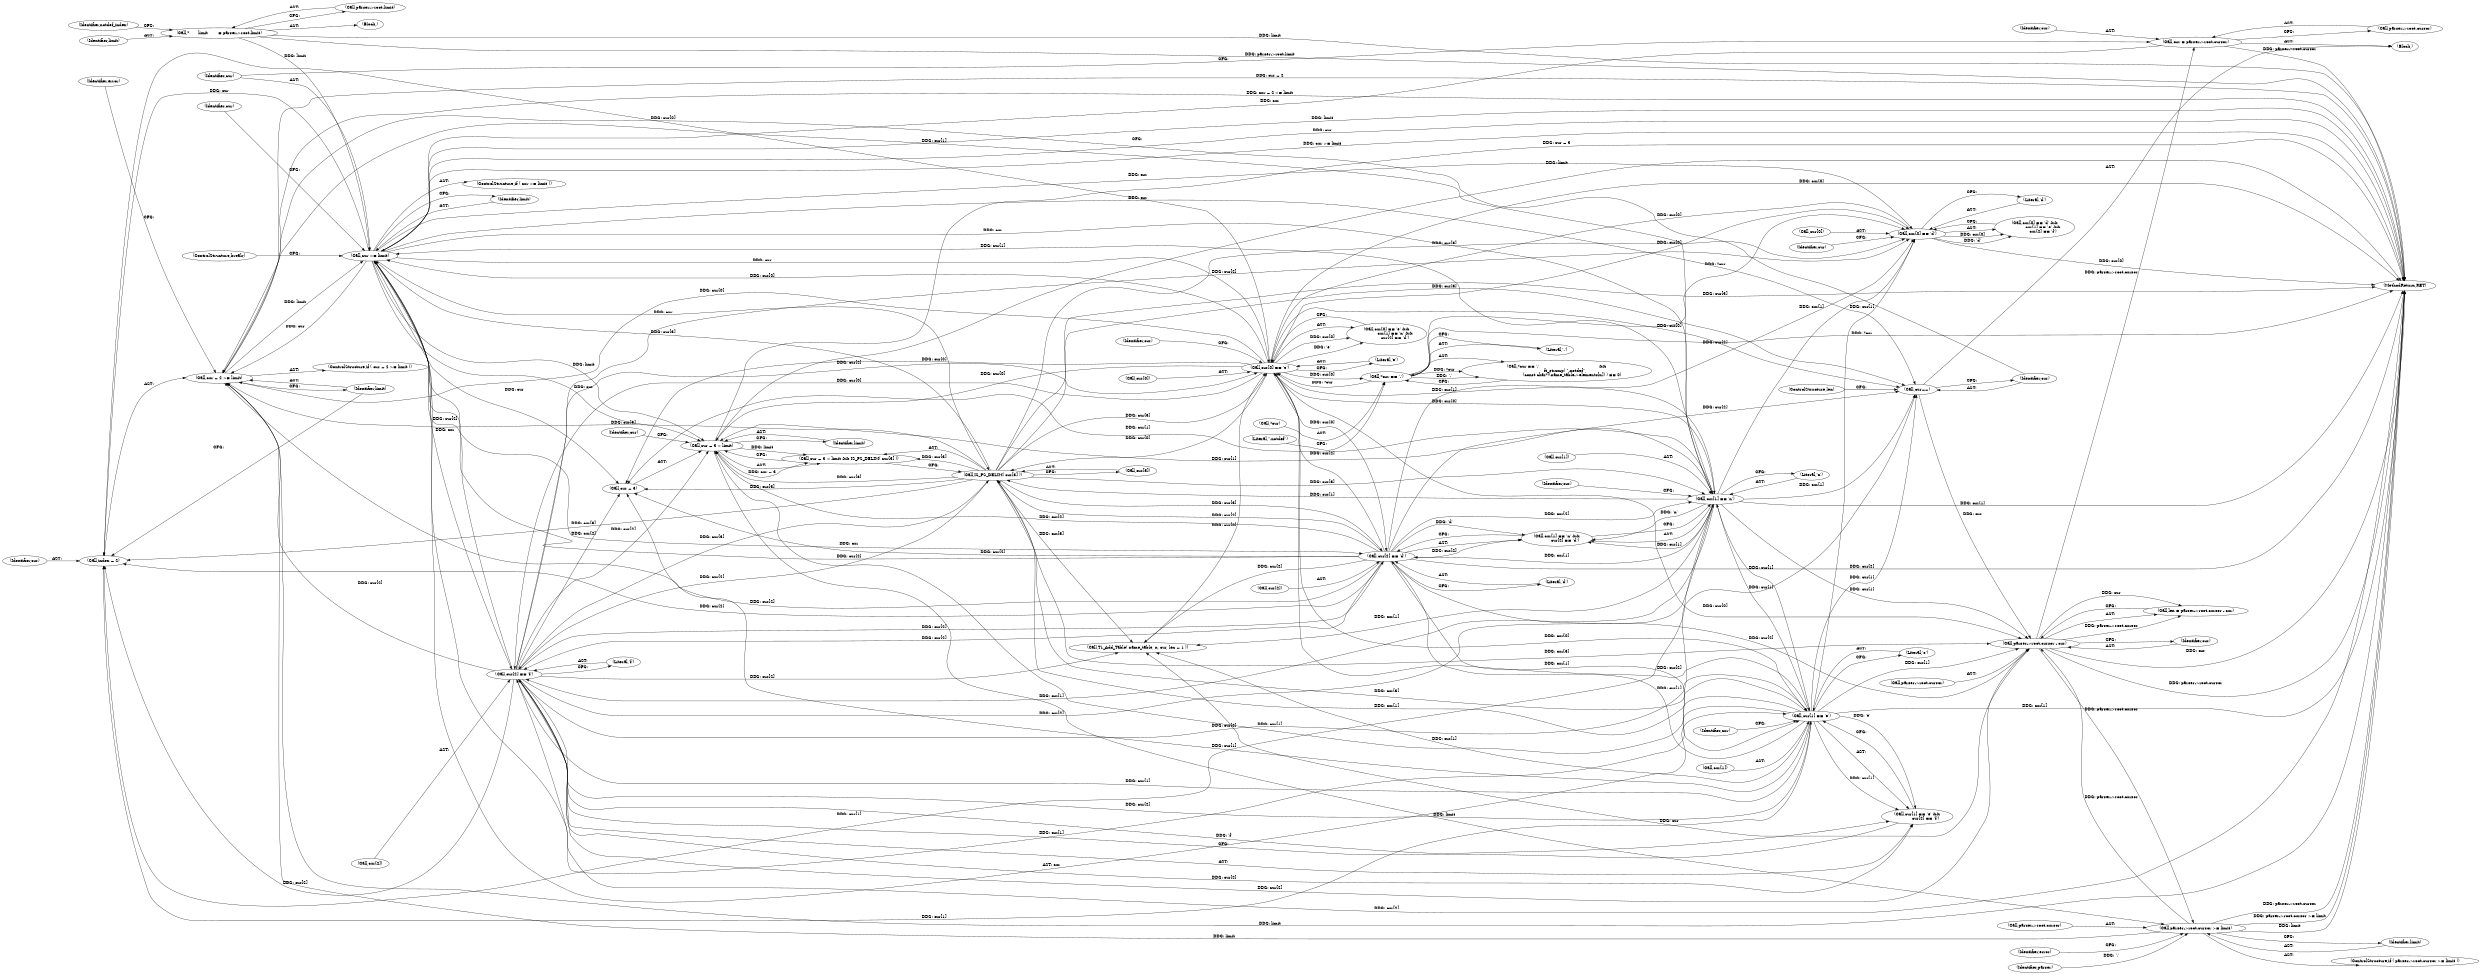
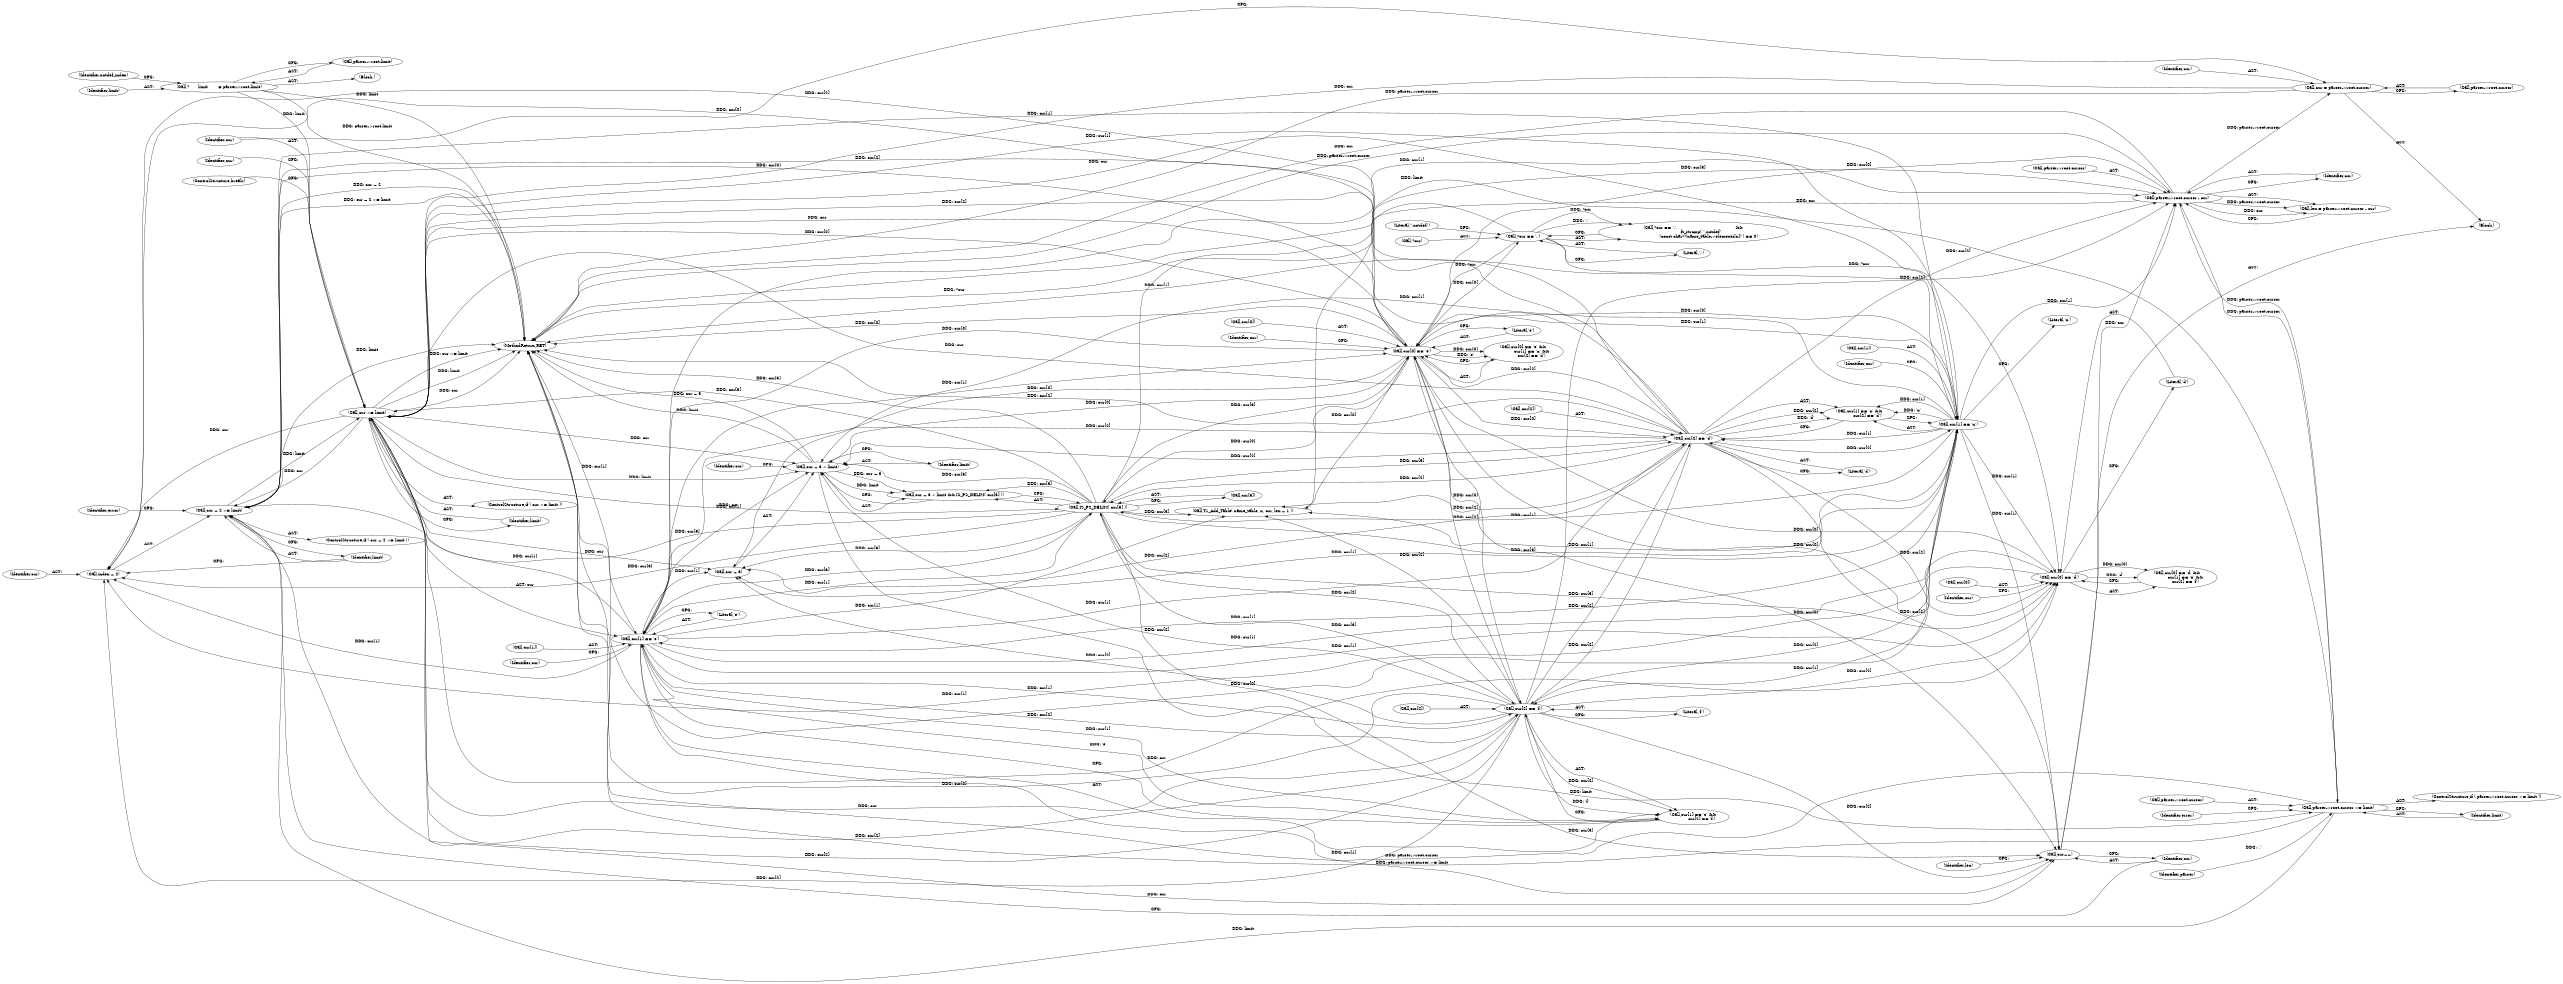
  digraph {
    rankdir=LR
    n1 [label="(Call,index + 2)"]
    n2 [label="(Call,cur + 2 >= limit)"]
    n3 [label="(Call,cur >= limit)"]
    n4 [label="(MethodReturn,RET)"]
    n5 [label="(Identifier,limit)"]
    n6 [label="(ControlStructure,if ( cur + 2 >= limit ))"]
    n7 [label="(Call,cur[2] == 'f')"]
    n8 [label="(Call,cur[2] == 'd')"]
    n9 [label="(Call,cur[1] == 'n')"]
    n10 [label="(Call,cur[1] == 'e')"]
    n11 [label="(Call,IS_PS_DELIM( cur[3] ))"]
    n12 [label="(Call,cur[0] == 'e')"]
    n13 [label="(Call,cur[0] == 'd')"]
    n14 [label="(Call,parser->root.cursor - cur)"]
    n15 [label="(Call,cur + 3 < limit)"]
    n16 [label="(Call,cur++)"]
    n17 [label="(Call,cur[1] == 'e' &&\n             cur[2] == 'f')"]
    n18 [label="(Call,T1_Add_Table( name_table, n, cur, len + 1 ))"]
    n19 [label="(Call,cur + 3)"]
    n20 [label="(Literal,'f')"]
    n21 [label="(Literal,'d')"]
    n22 [label="(Call,cur[1] == 'n' &&\n             cur[2] == 'd')"]
    n23 [label="(ControlStructure,if ( cur >= limit ))"]
    n24 [label="(Identifier,limit)"]
    n25 [label="(Literal,'n')"]
    n26 [label="(Literal,'e')"]
    n27 [label="(Call,cur + 3 < limit && IS_PS_DELIM( cur[3] ))"]
    n28 [label="(Call,cur[3])"]
    n29 [label="(Call,*cur == '.')"]
    n30 [label="(Call,cur[0] == 'e' &&\n             cur[1] == 'n' &&\n             cur[2] == 'd')"]
    n31 [label="(Literal,'e')"]
    n32 [label="(Literal,'d')"]
    n33 [label="(Call,cur[0] == 'd' &&\n             cur[1] == 'e' &&\n             cur[2] == 'f')"]
    n34 [label="(Call,cur = parser->root.cursor)"]
    n35 [label="(Call,parser->root.cursor >= limit)"]
    n36 [label="(Call,len = parser->root.cursor - cur)"]
    n37 [label="(Identifier,cur)"]
    n38 [label="(Identifier,limit)"]
    n39 [label="(Block,)"]
    n40 [label="(Identifier,cur)"]
    n41 [label="(Literal,'.')"]
    n42 [label="(Call,*cur == '.'                                              &&\n             ft_strcmp( \".notdef\",\n                        (const char*)(name_table->elements[n]) ) == 0)"]
    n43 [label="(Call,parser->root.cursor)"]
    n44 [label="(ControlStructure,if ( parser->root.cursor >= limit ))"]
    n45 [label="(Identifier,limit)"]
    n46 [label="(Call,*       limit        = parser->root.limit)"]
    n47 [label="(Call,parser->root.limit)"]
    n48 [label="(Block,)"]
    n49 [label="(Call,cur[2])"]
    n50 [label="(Identifier,cur)"]
    n51 [label="(Identifier,cur)"]
    n52 [label="(Identifier,notdef_index)"]
    n53 [label="(Call,cur[1])"]
    n54 [label="(Call,cur[0])"]
    n55 [label="(Identifier,cur)"]
    n56 [label="(Literal,\".notdef\")"]
    n57 [label="(Call,parser->root.cursor)"]
    n58 [label="(Identifier,limit)"]
    n59 [label="(Identifier,error)"]
    n60 [label="(Identifier,cur)"]
    n61 [label="(Call,cur[2])"]
    n62 [label="(Identifier,cur)"]
    n63 [label="(Identifier,cur)"]
    n64 [label="(Call,parser->root.cursor)"]
    n65 [label="(Identifier,cur)"]
    n66 [label="(Call,*cur)"]
    n67 [label="(Identifier,error)"]
-   n68 [label="(ControlStructure,len)"]
+   n68 [label="(Identifier,len)"]
    n69 [label="(Call,cur[0])"]
    n70 [label="(ControlStructure,break;)"]
    n71 [label="(Identifier,cur)"]
    n72 [label="(Call,cur[1])"]
    n73 [label="(Identifier,cur)"]
    n74 [label="(Identifier,parser)"]
    n1 -> n2 [label="AST: "]
    n2 -> n3 [label="DDG: limit"]
    n2 -> n4 [label="DDG: cur + 2"]
    n2 -> n4 [label="DDG: cur + 2 >= limit"]
    n2 -> n4 [label="DDG: limit"]
    n2 -> n5 [label="CFG: "]
    n2 -> n6 [label="AST: "]
    n3 -> n1 [label="DDG: cur"]
    n3 -> n2 [label="DDG: cur"]
    n3 -> n4 [label="DDG: limit"]
    n3 -> n4 [label="DDG: cur"]
    n3 -> n4 [label="DDG: cur >= limit"]
    n3 -> n7 [label="DDG: cur"]
    n3 -> n8 [label="DDG: cur"]
    n3 -> n9 [label="DDG: cur"]
    n3 -> n10 [label="AST: cur"]
    n3 -> n11 [label="DDG: cur"]
    n3 -> n12 [label="DDG: cur"]
    n3 -> n13 [label="DDG: cur"]
    n3 -> n15 [label="DDG: cur"]
    n3 -> n15 [label="DDG: limit"]
    n3 -> n16 [label="DDG: cur"]
    n3 -> n19 [label="DDG: cur"]
    n3 -> n23 [label="AST: "]
    n3 -> n24 [label="CFG: "]
    n5 -> n1 [label="CFG: "]
    n5 -> n2 [label="AST: "]
    n7 -> n1 [label="DDG: cur[2]"]
    n7 -> n2 [label="DDG: cur[2]"]
    n7 -> n3 [label="DDG: cur[2]"]
    n7 -> n4 [label="DDG: cur[2]"]
    n7 -> n8 [label="DDG: cur[2]"]
    n7 -> n9 [label="DDG: cur[2]"]
    n7 -> n10 [label="DDG: cur[2]"]
    n7 -> n11 [label="DDG: cur[2]"]
    n7 -> n12 [label="DDG: cur[2]"]
    n7 -> n13 [label="DDG: cur[2]"]
    n7 -> n14 [label="DDG: cur[2]"]
    n7 -> n15 [label="DDG: cur[2]"]
    n7 -> n16 [label="DDG: cur[2]"]
    n7 -> n17 [label="AST: "]
    n7 -> n17 [label="DDG: cur[2]"]
    n7 -> n17 [label="DDG: 'f'"]
    n7 -> n18 [label="DDG: cur[2]"]
    n7 -> n19 [label="DDG: cur[2]"]
    n7 -> n20 [label="CFG: "]
    n8 -> n1 [label="DDG: cur[2]"]
    n8 -> n2 [label="DDG: cur[2]"]
    n8 -> n3 [label="DDG: cur[2]"]
    n8 -> n4 [label="DDG: cur[2]"]
    n8 -> n7 [label="DDG: cur[2]"]
    n8 -> n9 [label="DDG: cur[2]"]
    n8 -> n10 [label="DDG: cur[2]"]
    n8 -> n11 [label="DDG: cur[2]"]
    n8 -> n12 [label="DDG: cur[2]"]
    n8 -> n13 [label="DDG: cur[2]"]
    n8 -> n14 [label="DDG: cur[2]"]
    n8 -> n15 [label="DDG: cur[2]"]
    n8 -> n16 [label="DDG: cur[2]"]
    n8 -> n18 [label="DDG: cur[2]"]
    n8 -> n19 [label="DDG: cur[2]"]
    n8 -> n21 [label="CFG: "]
    n8 -> n22 [label="AST: "]
    n8 -> n22 [label="DDG: cur[2]"]
    n8 -> n22 [label="DDG: 'd'"]
    n9 -> n1 [label="DDG: cur[1]"]
    n9 -> n2 [label="DDG: cur[1]"]
    n9 -> n3 [label="DDG: cur[1]"]
    n9 -> n4 [label="DDG: cur[1]"]
    n9 -> n7 [label="DDG: cur[1]"]
    n9 -> n8 [label="DDG: cur[1]"]
    n9 -> n10 [label="DDG: cur[1]"]
    n9 -> n11 [label="DDG: cur[1]"]
    n9 -> n12 [label="DDG: cur[1]"]
    n9 -> n13 [label="DDG: cur[1]"]
    n9 -> n14 [label="DDG: cur[1]"]
    n9 -> n15 [label="DDG: cur[1]"]
    n9 -> n16 [label="DDG: cur[1]"]
    n9 -> n18 [label="DDG: cur[1]"]
    n9 -> n19 [label="DDG: cur[1]"]
    n9 -> n22 [label="AST: "]
    n9 -> n22 [label="DDG: cur[1]"]
    n9 -> n22 [label="DDG: 'n'"]
    n9 -> n25 [label="CFG: "]
    n10 -> n1 [label="DDG: cur[1]"]
    n10 -> n3 [label="DDG: cur[1]"]
-   n10 -> n4 [label="DDG: cur[1]"]
+   n4 -> n10 [label="DDG: cur[1]"]
    n10 -> n7 [label="DDG: cur[1]"]
    n10 -> n8 [label="DDG: cur[1]"]
    n10 -> n9 [label="DDG: cur[1]"]
    n10 -> n11 [label="DDG: cur[1]"]
    n10 -> n12 [label="DDG: cur[1]"]
    n10 -> n13 [label="DDG: cur[1]"]
    n10 -> n14 [label="DDG: cur[1]"]
    n10 -> n15 [label="DDG: cur[1]"]
    n10 -> n16 [label="DDG: cur[1]"]
    n10 -> n17 [label="AST: "]
    n10 -> n17 [label="DDG: cur[1]"]
    n10 -> n17 [label="DDG: 'e'"]
    n10 -> n18 [label="DDG: cur[1]"]
    n10 -> n19 [label="DDG: cur[1]"]
    n10 -> n26 [label="CFG: "]
    n11 -> n1 [label="DDG: cur[3]"]
    n11 -> n2 [label="DDG: cur[3]"]
    n11 -> n3 [label="DDG: cur[3]"]
    n11 -> n4 [label="DDG: cur[3]"]
    n11 -> n7 [label="DDG: cur[3]"]
    n11 -> n8 [label="DDG: cur[3]"]
    n11 -> n9 [label="DDG: cur[3]"]
    n11 -> n10 [label="DDG: cur[3]"]
    n11 -> n12 [label="DDG: cur[3]"]
    n11 -> n13 [label="DDG: cur[3]"]
    n11 -> n14 [label="DDG: cur[3]"]
    n11 -> n15 [label="DDG: cur[3]"]
    n11 -> n16 [label="DDG: cur[3]"]
    n11 -> n18 [label="DDG: cur[3]"]
    n11 -> n19 [label="DDG: cur[3]"]
    n11 -> n27 [label="AST: "]
    n11 -> n27 [label="DDG: cur[3]"]
    n11 -> n28 [label="CFG: "]
    n12 -> n1 [label="DDG: cur[0]"]
    n12 -> n2 [label="DDG: cur[0]"]
    n12 -> n3 [label="DDG: cur[0]"]
    n12 -> n4 [label="DDG: cur[0]"]
    n12 -> n7 [label="DDG: cur[0]"]
    n12 -> n8 [label="DDG: cur[0]"]
    n12 -> n9 [label="DDG: cur[0]"]
    n12 -> n10 [label="DDG: cur[0]"]
    n12 -> n11 [label="DDG: cur[0]"]
    n12 -> n13 [label="DDG: cur[0]"]
    n12 -> n14 [label="DDG: cur[0]"]
    n12 -> n15 [label="DDG: cur[0]"]
    n12 -> n16 [label="DDG: cur[0]"]
    n12 -> n19 [label="DDG: cur[0]"]
    n12 -> n29 [label="DDG: cur[0]"]
    n12 -> n30 [label="AST: "]
    n12 -> n30 [label="DDG: cur[0]"]
    n12 -> n30 [label="DDG: 'e'"]
    n12 -> n31 [label="CFG: "]
    n13 -> n4 [label="DDG: cur[0]"]
    n13 -> n12 [label="DDG: cur[0]"]
    n13 -> n32 [label="CFG: "]
    n13 -> n33 [label="AST: "]
    n13 -> n33 [label="DDG: cur[0]"]
    n13 -> n33 [label="DDG: 'd'"]
    n14 -> n4 [label="DDG: parser->root.cursor"]
    n14 -> n4 [label="DDG: cur"]
    n14 -> n18 [label="DDG: cur"]
    n14 -> n34 [label="DDG: parser->root.cursor"]
    n14 -> n35 [label="DDG: parser->root.cursor"]
    n14 -> n36 [label="AST: "]
    n14 -> n36 [label="DDG: parser->root.cursor"]
    n14 -> n36 [label="DDG: cur"]
    n14 -> n37 [label="CFG: "]
    n15 -> n4 [label="DDG: cur + 3"]
    n15 -> n4 [label="DDG: limit"]
    n15 -> n27 [label="AST: "]
    n15 -> n27 [label="DDG: cur + 3"]
    n15 -> n27 [label="DDG: limit"]
    n15 -> n35 [label="DDG: limit"]
    n15 -> n38 [label="CFG: "]
    n16 -> n14 [label="DDG: cur"]
    n16 -> n39 [label="AST: "]
    n16 -> n40 [label="CFG: "]
    n17 -> n7 [label="CFG: "]
    n17 -> n10 [label="CFG: "]
    n18 -> n12 [label="DDG: cur[0]"]
    n19 -> n15 [label="AST: "]
    n20 -> n7 [label="AST: "]
    n21 -> n8 [label="AST: "]
    n22 -> n8 [label="CFG: "]
    n22 -> n9 [label="CFG: "]
    n24 -> n3 [label="AST: "]
-   n25 -> n9 [label="AST: "]
    n26 -> n10 [label="AST: "]
    n27 -> n11 [label="CFG: "]
    n27 -> n15 [label="CFG: "]
    n28 -> n11 [label="AST: "]
    n29 -> n4 [label="DDG: *cur"]
    n29 -> n12 [label="DDG: *cur"]
    n29 -> n13 [label="DDG: *cur"]
    n29 -> n41 [label="CFG: "]
    n29 -> n42 [label="AST: "]
    n29 -> n42 [label="DDG: *cur"]
    n29 -> n42 [label="DDG: '.'"]
    n30 -> n12 [label="CFG: "]
    n31 -> n12 [label="AST: "]
    n32 -> n13 [label="AST: "]
    n33 -> n13 [label="CFG: "]
    n34 -> n3 [label="DDG: cur"]
    n34 -> n4 [label="DDG: parser->root.cursor"]
    n34 -> n39 [label="AST: "]
    n34 -> n43 [label="CFG: "]
    n35 -> n2 [label="DDG: limit"]
    n35 -> n4 [label="DDG: limit"]
    n35 -> n4 [label="DDG: parser->root.cursor"]
    n35 -> n4 [label="DDG: parser->root.cursor >= limit"]
    n35 -> n14 [label="DDG: parser->root.cursor"]
    n35 -> n44 [label="AST: "]
    n35 -> n45 [label="CFG: "]
    n36 -> n14 [label="CFG: "]
    n37 -> n14 [label="AST: "]
    n38 -> n15 [label="AST: "]
    n40 -> n2 [label="CFG: "]
    n40 -> n16 [label="AST: "]
    n41 -> n29 [label="AST: "]
    n42 -> n29 [label="CFG: "]
    n43 -> n34 [label="AST: "]
    n45 -> n35 [label="AST: "]
    n46 -> n3 [label="DDG: limit"]
    n46 -> n4 [label="DDG: limit"]
    n46 -> n4 [label="DDG: parser->root.limit"]
    n46 -> n47 [label="CFG: "]
    n46 -> n48 [label="AST: "]
    n47 -> n46 [label="AST: "]
    n49 -> n8 [label="AST: "]
    n50 -> n3 [label="CFG: "]
    n51 -> n13 [label="CFG: "]
    n52 -> n46 [label="CFG: "]
    n53 -> n9 [label="AST: "]
    n54 -> n12 [label="AST: "]
    n55 -> n34 [label="AST: "]
    n56 -> n29 [label="CFG: "]
    n57 -> n14 [label="AST: "]
    n58 -> n46 [label="AST: "]
    n59 -> n2 [label="CFG: "]
    n60 -> n12 [label="CFG: "]
    n61 -> n7 [label="AST: "]
    n62 -> n9 [label="CFG: "]
    n63 -> n10 [label="CFG: "]
    n64 -> n35 [label="AST: "]
    n65 -> n15 [label="CFG: "]
    n66 -> n29 [label="AST: "]
    n67 -> n35 [label="CFG: "]
    n68 -> n16 [label="CFG: "]
    n69 -> n13 [label="AST: "]
    n70 -> n3 [label="CFG: "]
    n71 -> n1 [label="AST: "]
    n72 -> n10 [label="AST: "]
    n73 -> n3 [label="AST: "]
    n73 -> n34 [label="CFG: "]
    n74 -> n35 [label="DDG: '.'"]
  }
